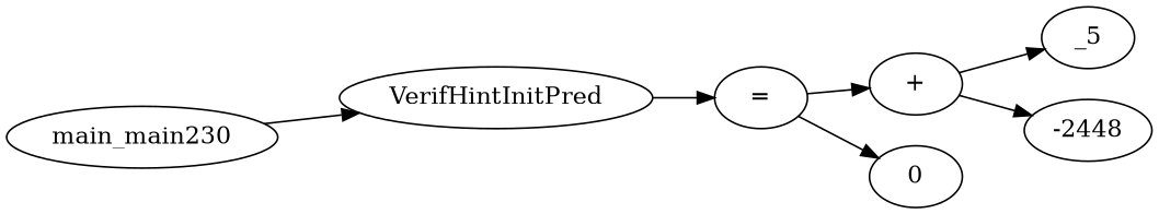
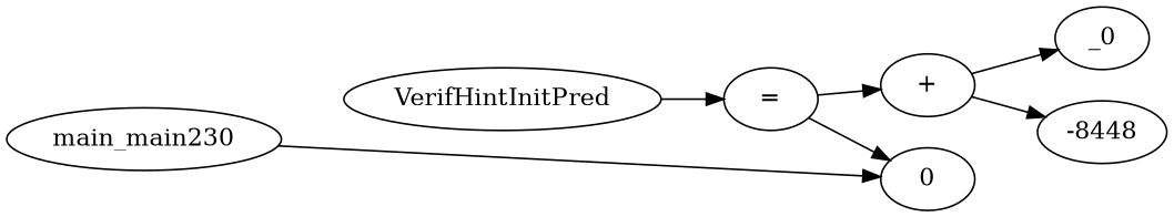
  digraph {
    rankdir=LR
    n1 [label=main_main230]
    n2 [label=VerifHintInitPred]
    n3 [label="="]
    n4 [label=0]
    n5 [label="+"]
-   n6 [label=_5]
-   n7 [label=-2448]
-   n1 -> n2
+   n6 [label=_0]
+   n7 [label=-8448]
+   n1 -> n4
    n2 -> n3
    n3 -> n4
    n3 -> n5
    n5 -> n6
    n5 -> n7
  }
